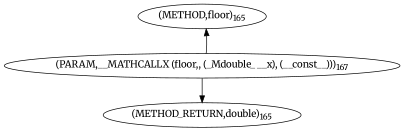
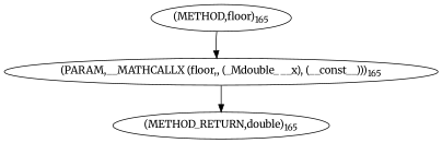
  digraph {
    fontname=Merriweather
    node [fontname=Merriweather]
    edge [fontname=Merriweather]
    n1 [label=<(METHOD,floor)<SUB>165</SUB>>]
-   n2 [label=<(PARAM,__MATHCALLX (floor,, (_Mdouble_ __x), (__const__)))<SUB>167</SUB>>]
+   n2 [label=<(PARAM,__MATHCALLX (floor,, (_Mdouble_ __x), (__const__)))<SUB>165</SUB>>]
    n3 [label=<(METHOD_RETURN,double)<SUB>165</SUB>>]
-   n2 -> n1
+   n1 -> n2
    n2 -> n3
  }
